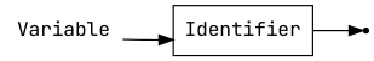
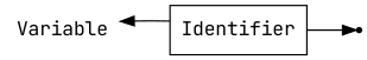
  digraph {
    rankdir=LR
    fontname="JetBrains Mono"
    node [fontname="JetBrains Mono"]
    edge [fontname="JetBrains Mono"]
    n1 [label=Variable shape=plaintext]
    n2 [label=Identifier shape=box]
    end [shape=point]
-   n1 -> n2
+   n2 -> n1
    n2 -> end
  }
